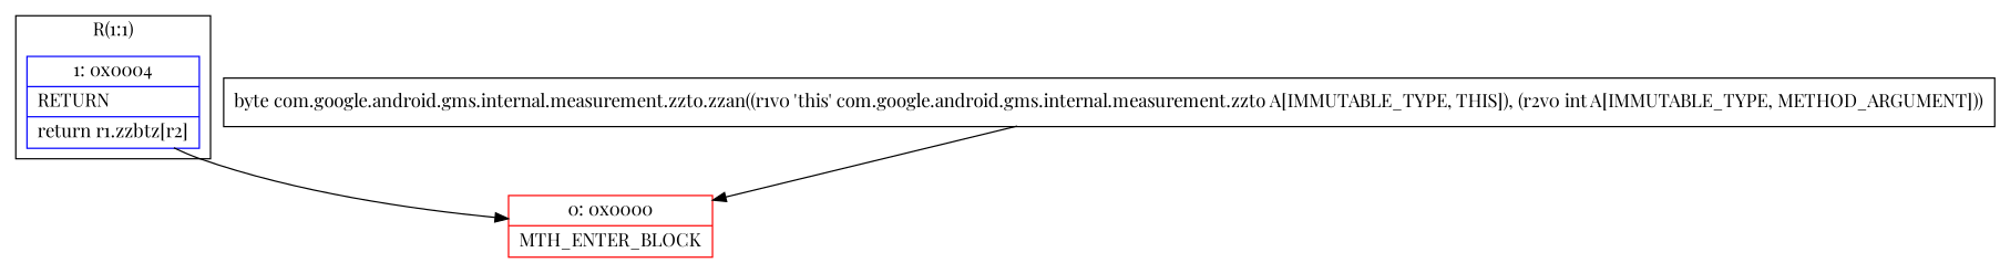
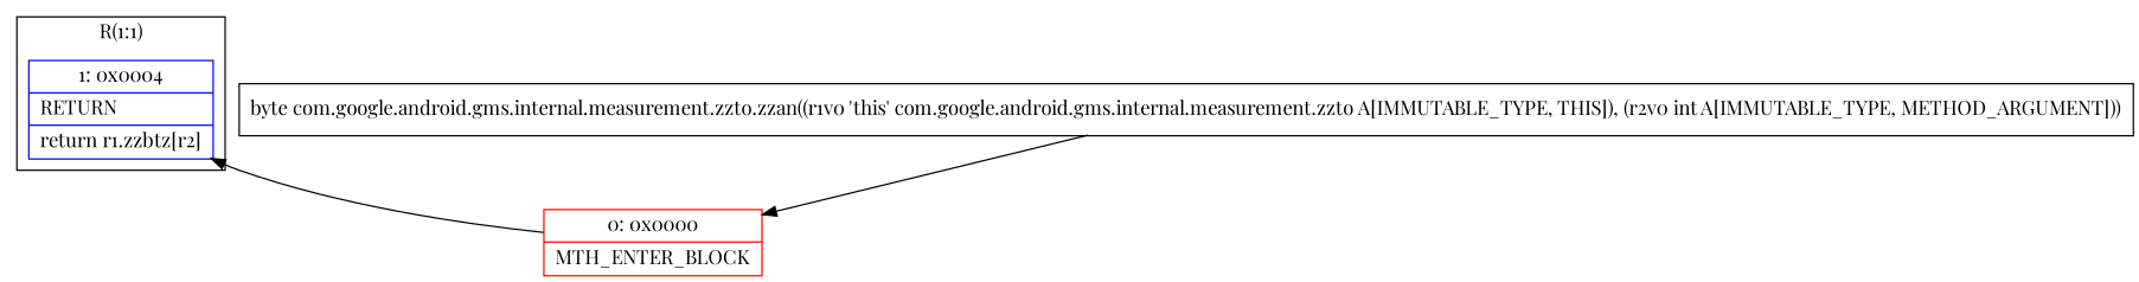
  digraph {
    fontname="Playfair Display"
    node [shape=record fontname="Playfair Display"]
    edge [fontname="Playfair Display"]
    n1 [color=blue label="{1\:\ 0x0004|RETURN\l|return r1.zzbtz[r2]\l}"]
    n2 [color=red label="{0\:\ 0x0000|MTH_ENTER_BLOCK\l}"]
    n3 [label="{byte com.google.android.gms.internal.measurement.zzto.zzan((r1v0 'this' com.google.android.gms.internal.measurement.zzto A[IMMUTABLE_TYPE, THIS]), (r2v0 int A[IMMUTABLE_TYPE, METHOD_ARGUMENT])) }"]
    subgraph cluster_1 {
      label="R(1:1)"
      n1
    }
-   n1 -> n2
+   n2 -> n1
    n3 -> n2
  }
